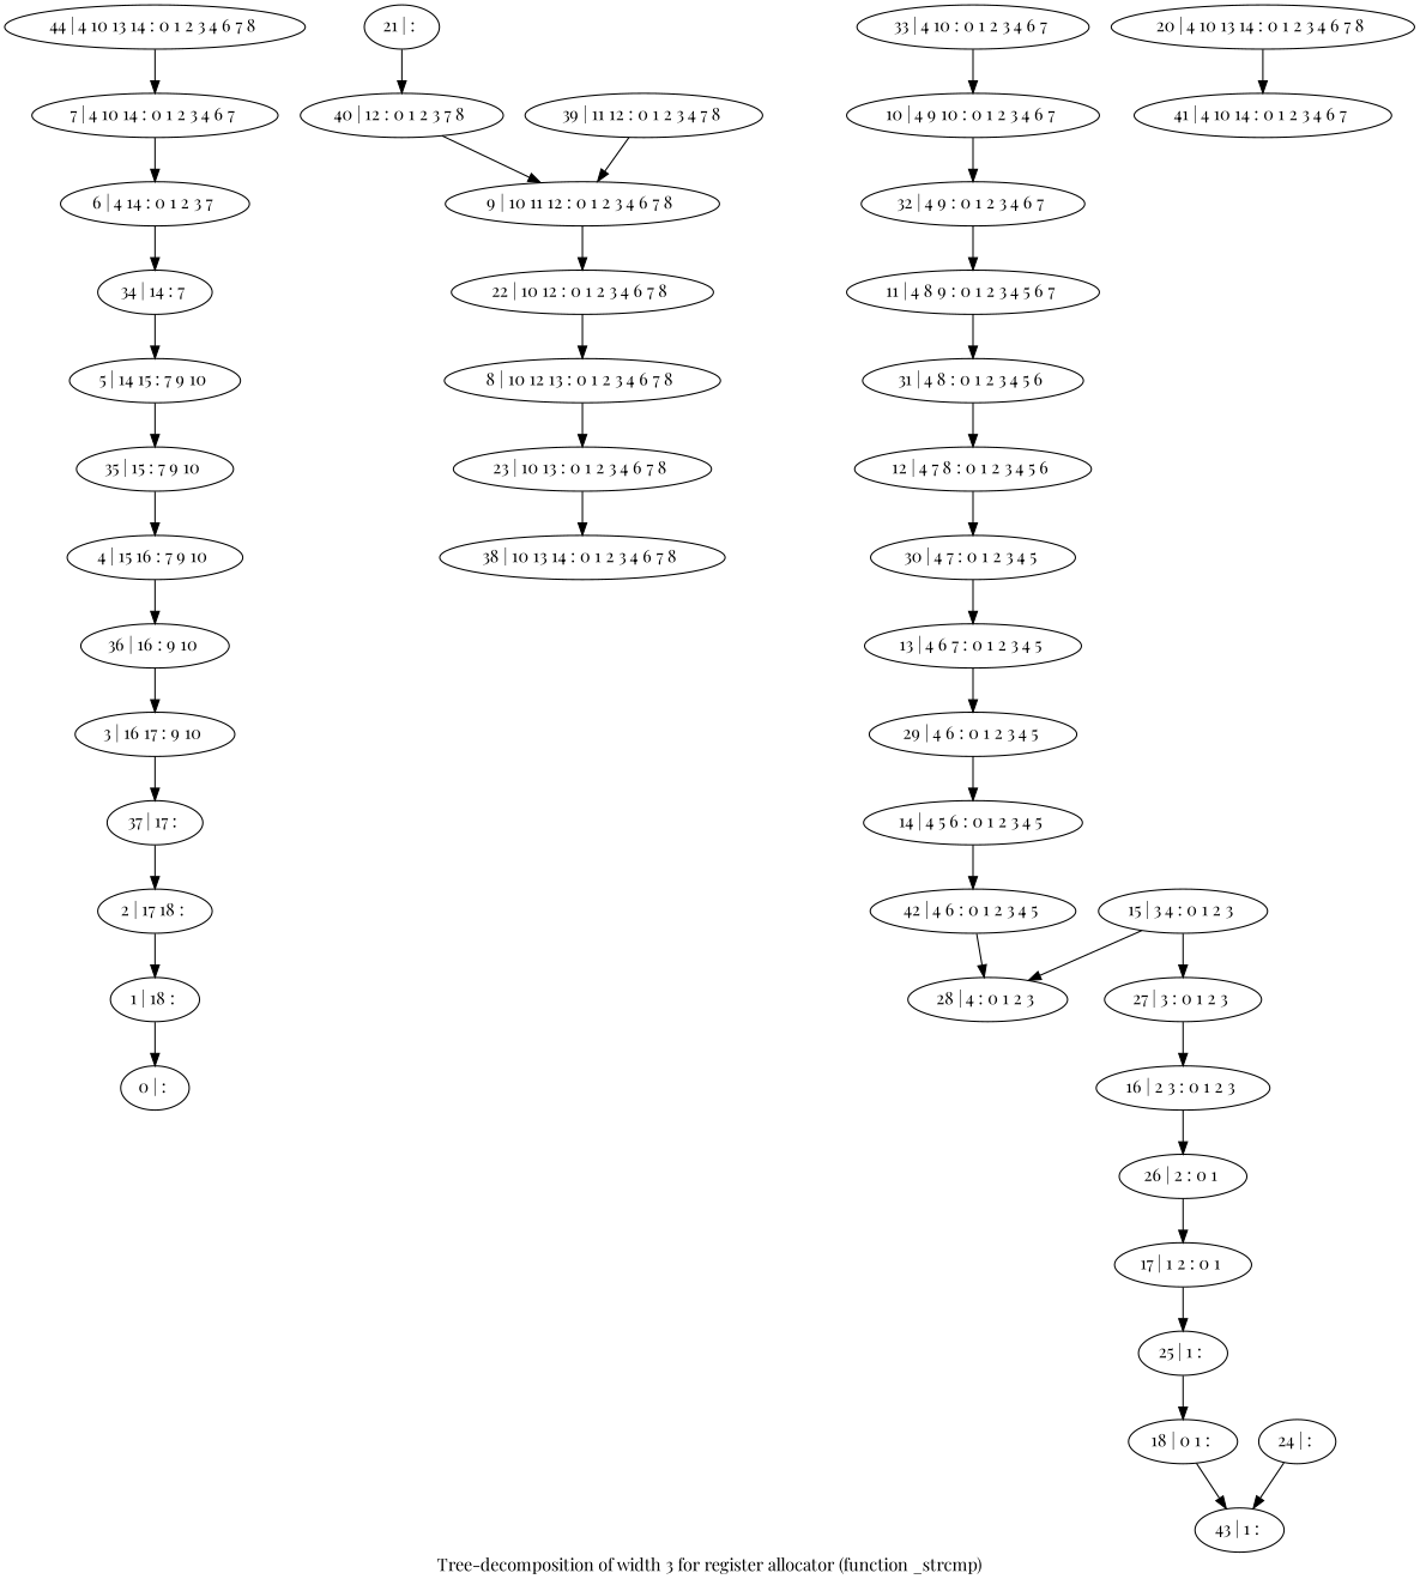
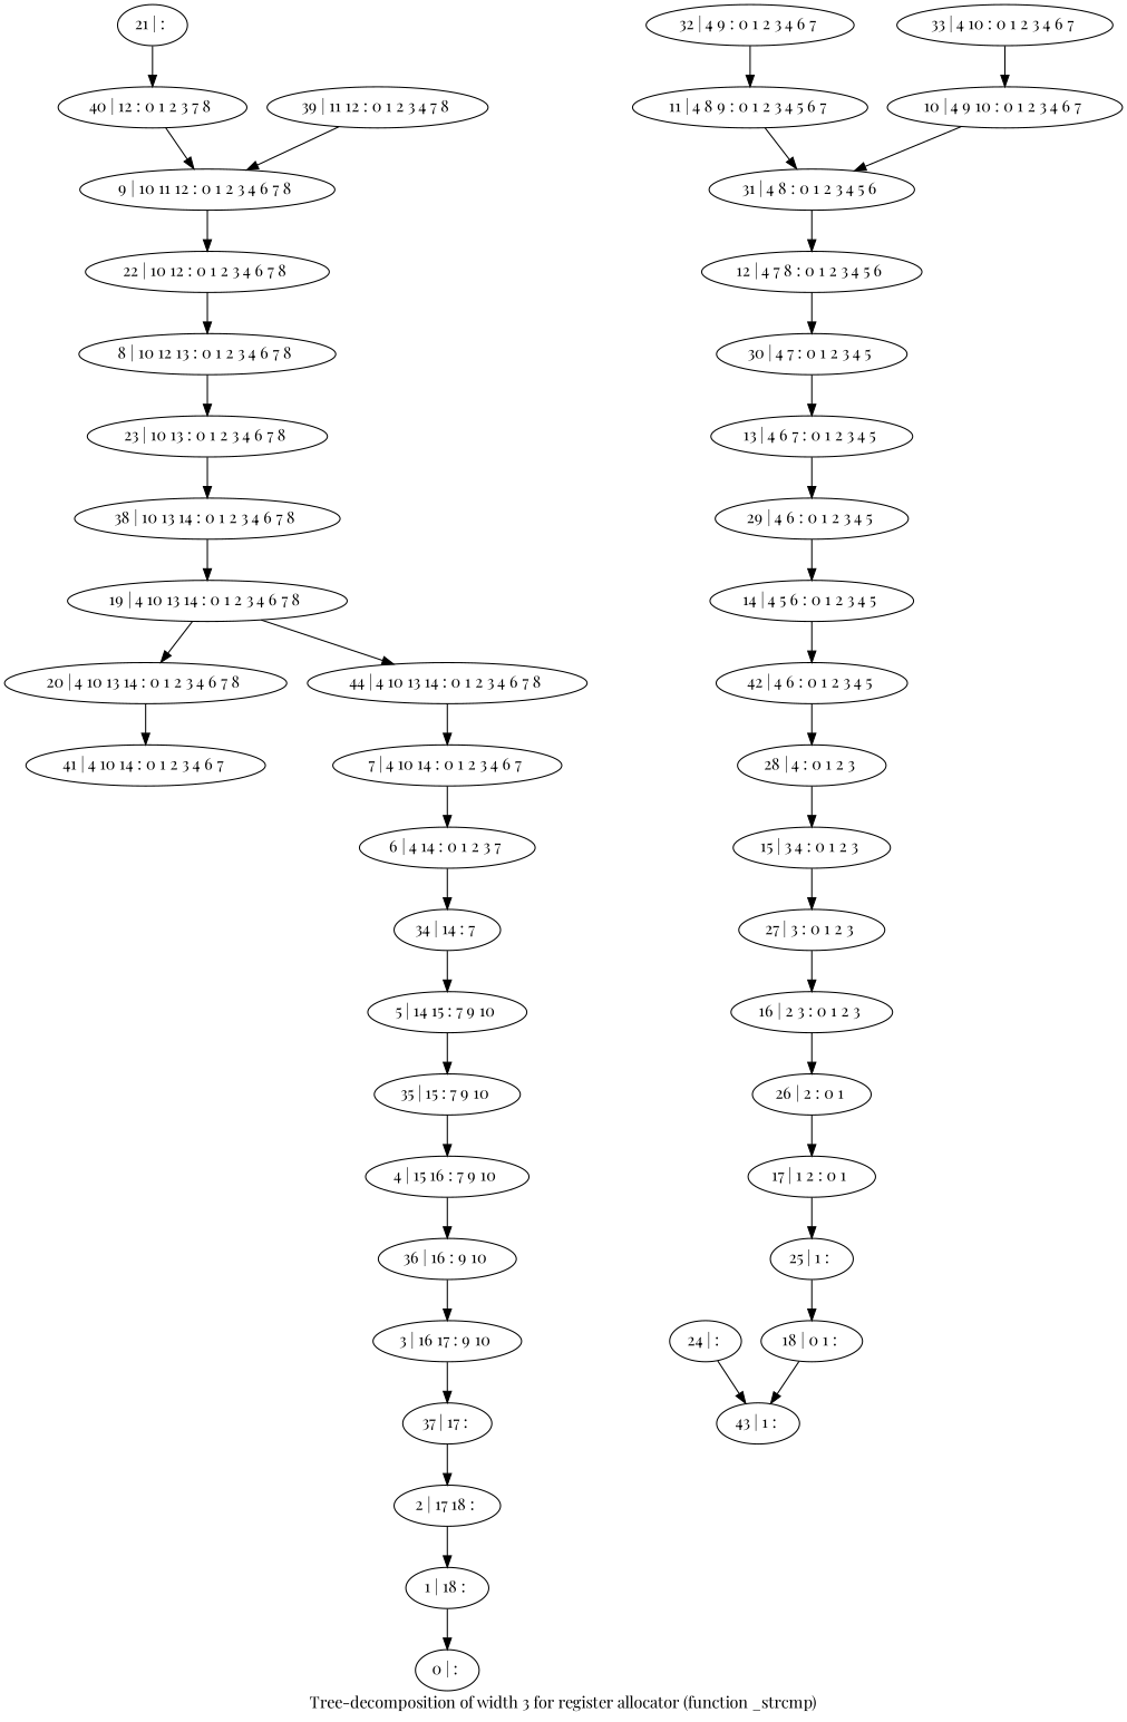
  digraph {
    fontname="Playfair Display"
    label="Tree-decomposition of width 3 for register allocator (function _strcmp)"
    node [fontname="Playfair Display"]
    edge [fontname="Playfair Display"]
    n1 [label="0 | : "]
    n2 [label="1 | 18 : "]
    n3 [label="2 | 17 18 : "]
    n4 [label="3 | 16 17 : 9 10 "]
    n5 [label="37 | 17 : "]
    n6 [label="4 | 15 16 : 7 9 10 "]
    n7 [label="36 | 16 : 9 10 "]
    n8 [label="5 | 14 15 : 7 9 10 "]
    n9 [label="35 | 15 : 7 9 10 "]
    n10 [label="6 | 4 14 : 0 1 2 3 7 "]
    n11 [label="34 | 14 : 7 "]
    n12 [label="7 | 4 10 14 : 0 1 2 3 4 6 7 "]
    n13 [label="8 | 10 12 13 : 0 1 2 3 4 6 7 8 "]
    n14 [label="23 | 10 13 : 0 1 2 3 4 6 7 8 "]
    n15 [label="38 | 10 13 14 : 0 1 2 3 4 6 7 8 "]
    n16 [label="9 | 10 11 12 : 0 1 2 3 4 6 7 8 "]
    n17 [label="22 | 10 12 : 0 1 2 3 4 6 7 8 "]
    n18 [label="10 | 4 9 10 : 0 1 2 3 4 6 7 "]
    n19 [label="32 | 4 9 : 0 1 2 3 4 6 7 "]
    n20 [label="11 | 4 8 9 : 0 1 2 3 4 5 6 7 "]
    n21 [label="31 | 4 8 : 0 1 2 3 4 5 6 "]
    n22 [label="12 | 4 7 8 : 0 1 2 3 4 5 6 "]
    n23 [label="30 | 4 7 : 0 1 2 3 4 5 "]
    n24 [label="13 | 4 6 7 : 0 1 2 3 4 5 "]
    n25 [label="29 | 4 6 : 0 1 2 3 4 5 "]
    n26 [label="14 | 4 5 6 : 0 1 2 3 4 5 "]
    n27 [label="42 | 4 6 : 0 1 2 3 4 5 "]
    n28 [label="28 | 4 : 0 1 2 3 "]
    n29 [label="15 | 3 4 : 0 1 2 3 "]
    n30 [label="27 | 3 : 0 1 2 3 "]
    n31 [label="16 | 2 3 : 0 1 2 3 "]
    n32 [label="26 | 2 : 0 1 "]
    n33 [label="17 | 1 2 : 0 1 "]
    n34 [label="25 | 1 : "]
    n35 [label="18 | 0 1 : "]
    n36 [label="43 | 1 : "]
+   n37 [label="19 | 4 10 13 14 : 0 1 2 3 4 6 7 8 "]
    n38 [label="20 | 4 10 13 14 : 0 1 2 3 4 6 7 8 "]
    n39 [label="44 | 4 10 13 14 : 0 1 2 3 4 6 7 8 "]
    n40 [label="41 | 4 10 14 : 0 1 2 3 4 6 7 "]
    n41 [label="21 | : "]
    n42 [label="40 | 12 : 0 1 2 3 7 8 "]
    n43 [label="24 | : "]
    n44 [label="33 | 4 10 : 0 1 2 3 4 6 7 "]
    n45 [label="39 | 11 12 : 0 1 2 3 4 7 8 "]
    n2 -> n1
    n3 -> n2
    n4 -> n5
    n5 -> n3
    n6 -> n7
    n7 -> n4
    n8 -> n9
    n9 -> n6
    n10 -> n11
    n11 -> n8
    n12 -> n10
    n13 -> n14
    n14 -> n15
+   n15 -> n37
    n16 -> n17
    n17 -> n13
-   n18 -> n19
+   n18 -> n21
    n19 -> n20
    n20 -> n21
    n21 -> n22
    n22 -> n23
    n23 -> n24
    n24 -> n25
    n25 -> n26
    n26 -> n27
    n27 -> n28
-   n29 -> n28
+   n28 -> n29
    n29 -> n30
    n30 -> n31
    n31 -> n32
    n32 -> n33
    n33 -> n34
    n34 -> n35
    n35 -> n36
+   n37 -> n38
+   n37 -> n39
    n38 -> n40
    n39 -> n12
    n41 -> n42
    n42 -> n16
    n43 -> n36
    n44 -> n18
    n45 -> n16
  }
